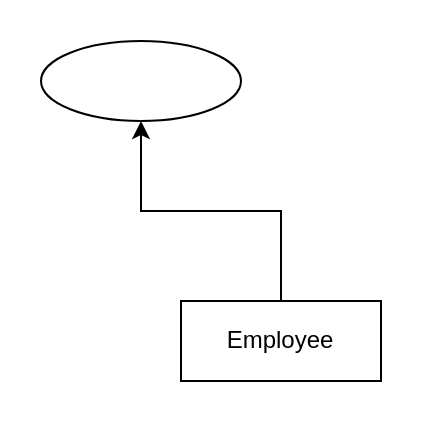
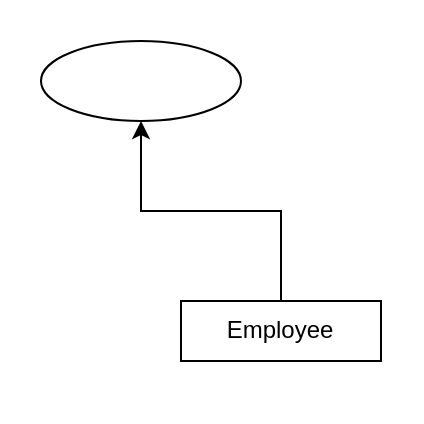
  <mxCell id="0" />
  <mxCell id="1" parent="0" />
  <mxCell id="2" style="edgeStyle=orthogonalEdgeStyle;rounded=0;orthogonalLoop=1;jettySize=auto;html=1;exitX=0.5;exitY=0;exitDx=0;exitDy=0;entryX=0.5;entryY=1;entryDx=0;entryDy=0;" edge="1" parent="1" source="3" target="4"><mxGeometry relative="1" as="geometry" /></mxCell>
- <mxCell id="3" value="Employee" style="whiteSpace=wrap;html=1;align=center;" parent="1" vertex="1"><mxGeometry x="90" y="150" width="100" height="40" as="geometry" /></mxCell>
+ <mxCell id="3" value="Employee" style="whiteSpace=wrap;html=1;align=center;" parent="1" vertex="1"><mxGeometry x="90" y="150" width="100" height="30" as="geometry" /></mxCell>
  <mxCell id="4" value="" style="ellipse;whiteSpace=wrap;html=1;align=center;" vertex="1" parent="1"><mxGeometry x="20" y="20" width="100" height="40" as="geometry" /></mxCell>
